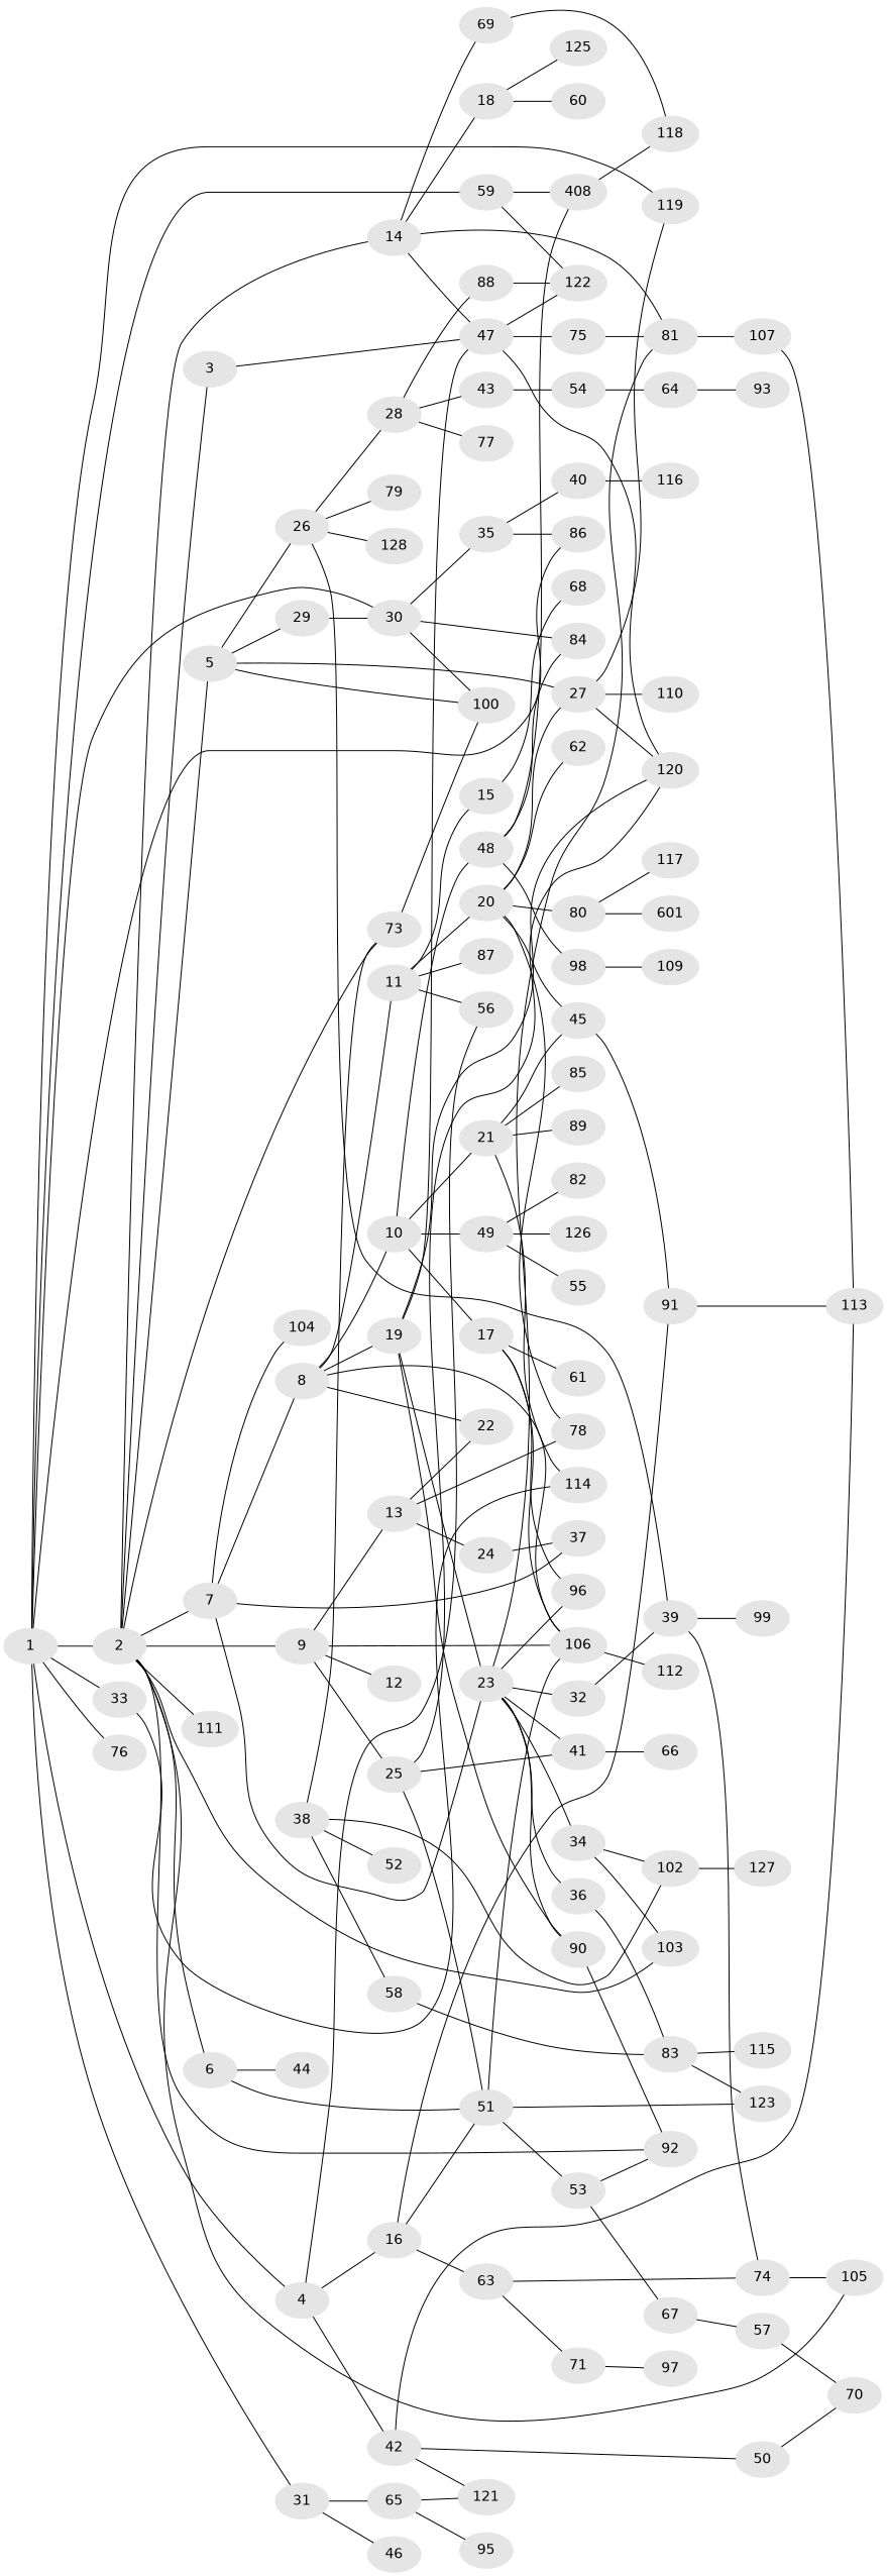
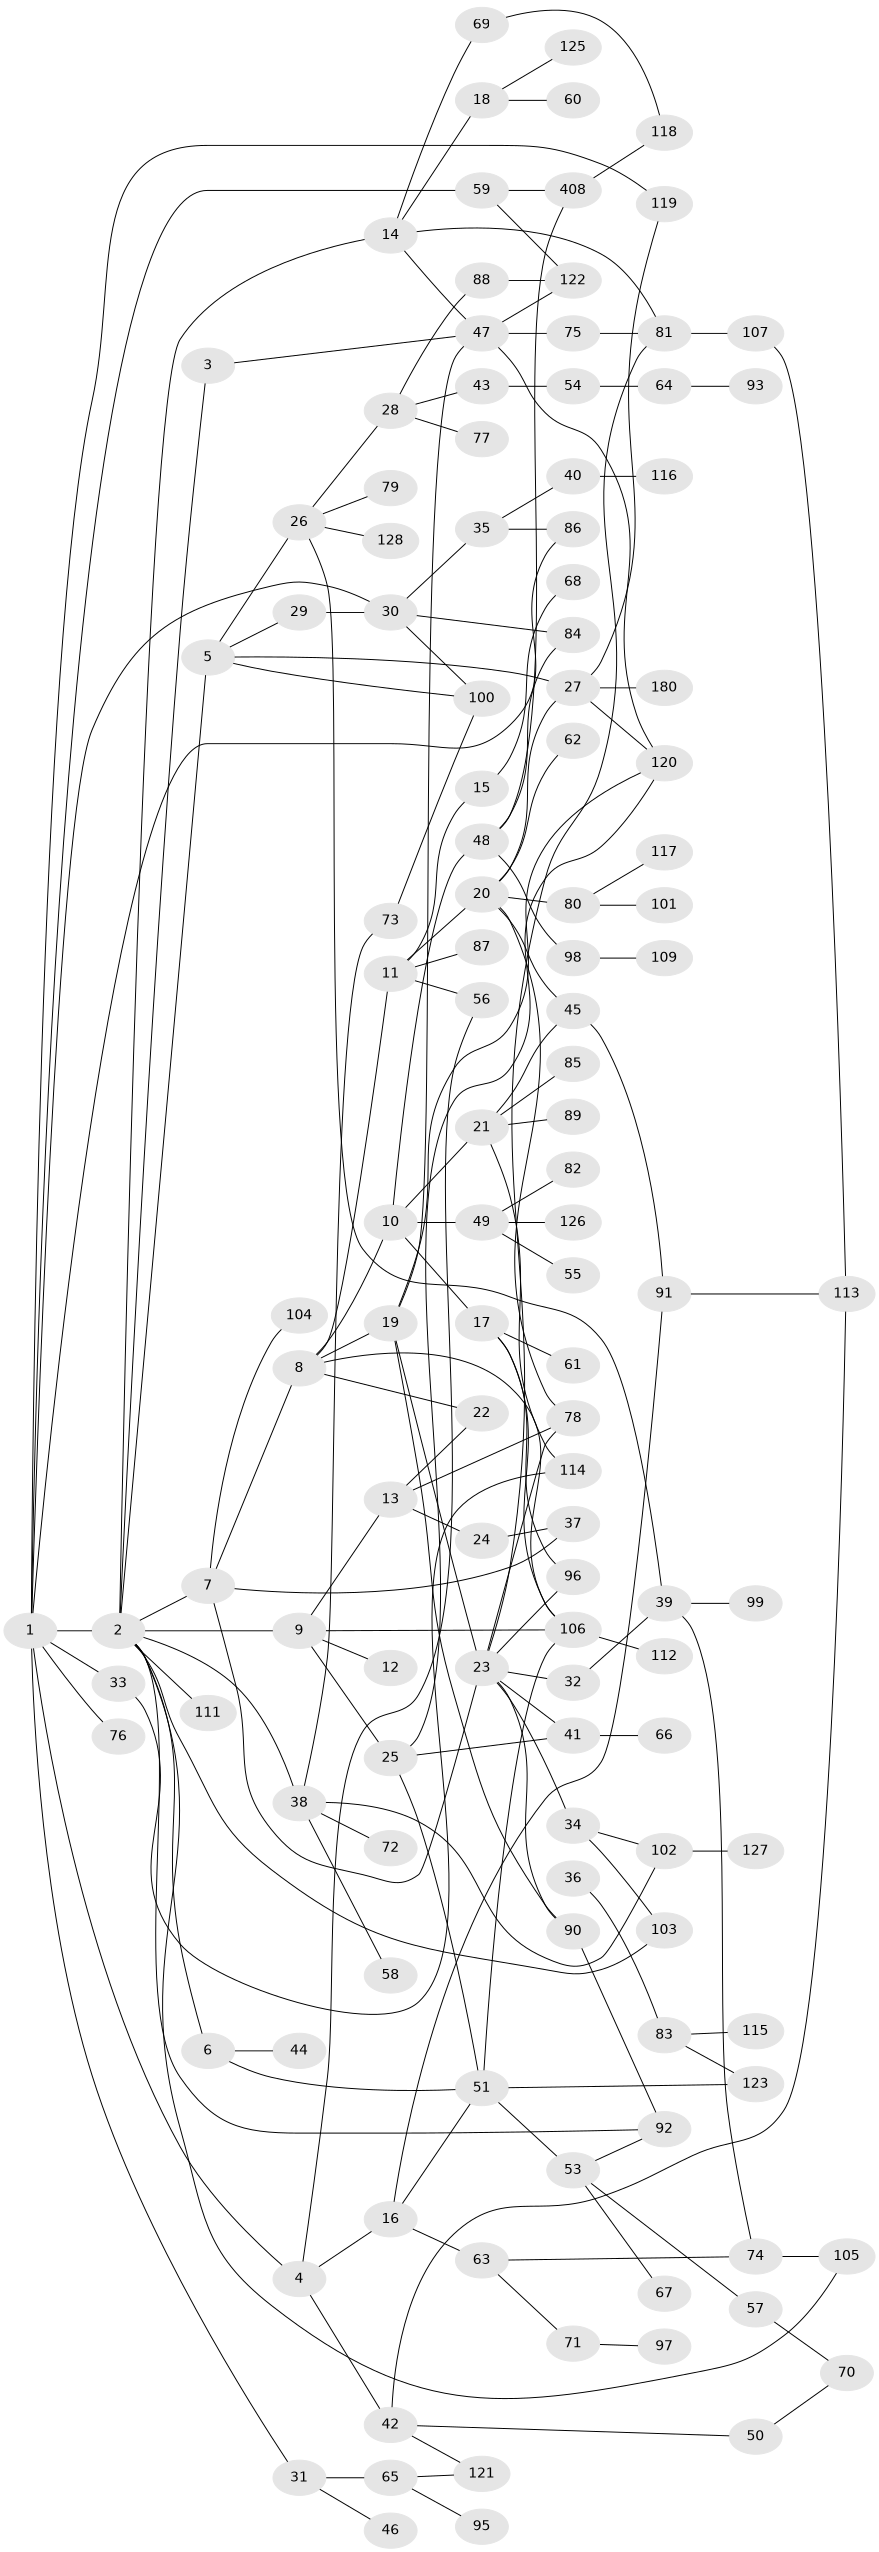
  graph {
    fontname="DejaVu Sans"
    rankdir=LR
    node [color=gray90 fontname="DejaVu Sans" style=filled]
    edge [fontname="DejaVu Sans"]
    1
    2
    4
    30
    31
    33
    59
    76
    86
    119
    3
    5
    6
    7
    9
    14
    38
    92
    103
    105
    111
    16
    42
    56
    100
    35
    84
    46
    65
    114
    122
    n32 [label=408]
    47
    26
    27
    29
    44
    51
    8
    23
    37
    104
    106
    12
    13
    25
    18
    69
    81
    102
    58
-   72 [label=52]
+   72
    73
    120
    75
    63
    91
    50
    113
    121
    28
    39
    79
    128
-   110
+   110 [label=180]
    53
    123
    10
    11
    19
    22
    96
    90
    32
    34
    36
    41
    17
    21
    48
    49
    15
    20
    87
    112
    24
    78
    61
    45
    85
    89
    98
    55
    82
    126
    68
    62
    80
    60
    125
    118
    107
    74
    71
-   101 [label=601]
+   101
    117
    83
    66
    43
    77
    88
    99
    54
    40
    95
    127
    116
    115
    70
    64
    109
    57
    67
    93
    97
    1 -- 2
    1 -- 4
    1 -- 30
    1 -- 31
    1 -- 33
    1 -- 59
    1 -- 76
    1 -- 86
    1 -- 119
    2 -- 3
    2 -- 5
    2 -- 6
    2 -- 7
    2 -- 9
    2 -- 14
-   2 -- 73
+   2 -- 38
    2 -- 92
    2 -- 103
    2 -- 105
    2 -- 111
    4 -- 16
    4 -- 42
    4 -- 56
    30 -- 100
    30 -- 35
    30 -- 84
    31 -- 46
    31 -- 65
    33 -- 114
    59 -- 122
    59 -- n32
    3 -- 47
    5 -- 100
    5 -- 26
    5 -- 27
    5 -- 29
    6 -- 44
    6 -- 51
    7 -- 8
    7 -- 23
    7 -- 37
    7 -- 104
    9 -- 106
    9 -- 12
    9 -- 13
    9 -- 25
    14 -- 47
    14 -- 18
    14 -- 69
    14 -- 81
    38 -- 102
    38 -- 58
    38 -- 72
    38 -- 73
    16 -- 51
    16 -- 63
    16 -- 91
    42 -- 50
    42 -- 113
    42 -- 121
    35 -- 86
    35 -- 40
    65 -- 121
    65 -- 95
    n32 -- 118
    47 -- 122
    47 -- 120
    47 -- 75
    26 -- 28
    26 -- 39
    26 -- 79
    26 -- 128
    27 -- 119
    27 -- 120
    27 -- 110
    29 -- 30
    51 -- 106
    51 -- 53
    51 -- 123
    8 -- 106
    8 -- 10
    8 -- 11
    8 -- 19
    8 -- 22
    23 -- 81
    23 -- 96
    23 -- 90
    23 -- 32
    23 -- 34
-   23 -- 36
+   23 -- 78
    23 -- 41
    106 -- 112
    13 -- 22
    13 -- 24
    13 -- 78
    25 -- 51
    25 -- 120
    25 -- 41
    18 -- 60
    18 -- 125
    69 -- 118
    81 -- 107
    102 -- 127
-   58 -- 83
    73 -- 100
    75 -- 81
    63 -- 74
    63 -- 71
    91 -- 113
    50 -- 70
    28 -- 43
    28 -- 77
    28 -- 88
    39 -- 74
    39 -- 99
    53 -- 92
-   67 -- 57
+   53 -- 57
    53 -- 67
    10 -- 17
    10 -- 21
    10 -- 48
    10 -- 49
    11 -- 56
    11 -- 15
    11 -- 20
    11 -- 87
    19 -- 47
    19 -- 23
    19 -- 120
    19 -- 90
    90 -- 92
    32 -- 39
    34 -- 103
    34 -- 102
    36 -- 83
    41 -- 66
    17 -- 106
    17 -- 96
    17 -- 61
    21 -- 114
    21 -- 45
    21 -- 85
    21 -- 89
    48 -- 84
    48 -- n32
    48 -- 98
    49 -- 55
    49 -- 82
    49 -- 126
    15 -- 68
    20 -- 27
    20 -- 78
    20 -- 45
    20 -- 62
    20 -- 80
    24 -- 37
    45 -- 91
    98 -- 109
    80 -- 101
    80 -- 117
    107 -- 113
    74 -- 105
    71 -- 97
    83 -- 123
    83 -- 115
    43 -- 54
    88 -- 122
    54 -- 64
    40 -- 116
    64 -- 93
    57 -- 70
  }
